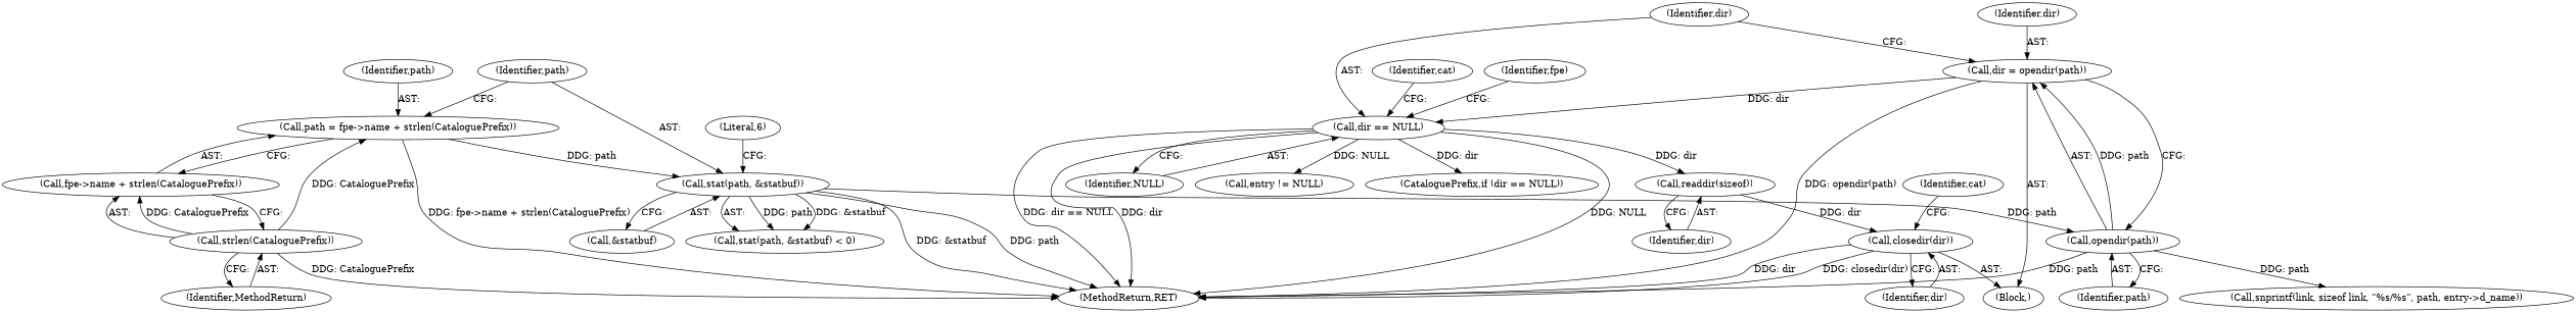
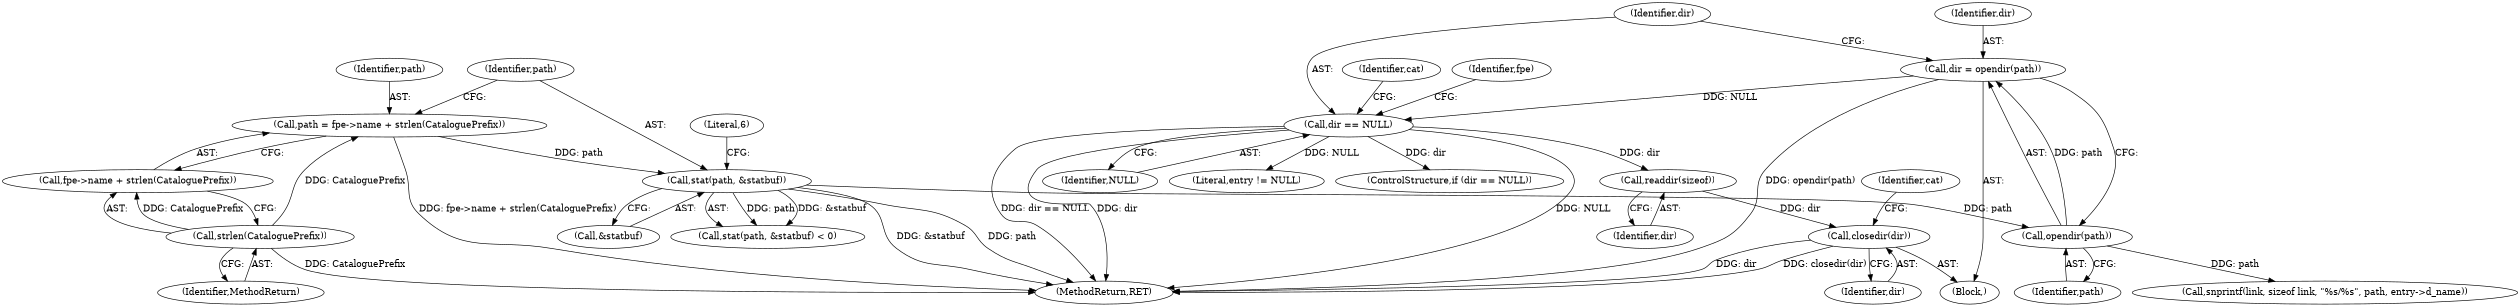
  digraph {
    n1 [label="(Call,closedir(dir))"]
    n2 [label="(MethodReturn,RET)"]
    n3 [label="(Block,)"]
    n4 [label="(Identifier,dir)"]
    n5 [label="(Call,readdir(sizeof))"]
    n6 [label="(Identifier,dir)"]
    n7 [label="(Call,dir == NULL)"]
    n8 [label="(Identifier,NULL)"]
-   n9 [label="(Call,entry != NULL)"]
-   n10 [label="(CataloguePrefix,if (dir == NULL))"]
+   n9 [label="(Literal,entry != NULL)"]
+   n10 [label="(ControlStructure,if (dir == NULL))"]
    n11 [label="(Call,dir = opendir(path))"]
    n12 [label="(Call,opendir(path))"]
    n13 [label="(Identifier,path)"]
    n14 [label="(Call,snprintf(link, sizeof link, \"%s/%s\", path, entry->d_name))"]
    n15 [label="(Call,stat(path, &statbuf))"]
    n16 [label="(Call,&statbuf)"]
    n17 [label="(Call,stat(path, &statbuf) < 0)"]
    n18 [label="(Call,path = fpe->name + strlen(CataloguePrefix))"]
    n19 [label="(Call,fpe->name + strlen(CataloguePrefix))"]
    n20 [label="(Call,strlen(CataloguePrefix))"]
    n21 [label="(Identifier,MethodReturn)"]
    n22 [label="(Identifier,dir)"]
    n23 [label="(Literal,6)"]
    n24 [label="(Identifier,path)"]
    n25 [label="(Identifier,cat)"]
    n26 [label="(Identifier,cat)"]
    n27 [label="(Identifier,fpe)"]
    n28 [label="(Identifier,dir)"]
    n29 [label="(Identifier,path)"]
    n1 -> n2 [label="DDG: dir"]
    n1 -> n2 [label="DDG: closedir(dir)"]
    n1 -> n3 [label="AST: "]
    n1 -> n4 [label="CFG: "]
    n4 -> n1 [label="AST: "]
    n5 -> n1 [label="DDG: dir"]
    n5 -> n6 [label="CFG: "]
    n6 -> n5 [label="AST: "]
    n7 -> n2 [label="DDG: dir == NULL"]
    n7 -> n2 [label="DDG: dir"]
    n7 -> n2 [label="DDG: NULL"]
    n7 -> n5 [label="DDG: dir"]
    n7 -> n8 [label="CFG: "]
    n7 -> n9 [label="DDG: NULL"]
    n7 -> n10 [label="DDG: dir"]
    n8 -> n7 [label="AST: "]
    n11 -> n2 [label="DDG: opendir(path)"]
    n11 -> n3 [label="AST: "]
-   n11 -> n7 [label="DDG: dir"]
+   n11 -> n7 [label="DDG: NULL"]
    n11 -> n12 [label="CFG: "]
-   n12 -> n2 [label="DDG: path"]
    n12 -> n11 [label="AST: "]
    n12 -> n11 [label="DDG: path"]
    n12 -> n13 [label="CFG: "]
    n12 -> n14 [label="DDG: path"]
    n13 -> n12 [label="AST: "]
    n15 -> n2 [label="DDG: &statbuf"]
    n15 -> n2 [label="DDG: path"]
    n15 -> n12 [label="DDG: path"]
    n15 -> n16 [label="CFG: "]
    n15 -> n17 [label="AST: "]
    n15 -> n17 [label="DDG: path"]
    n15 -> n17 [label="DDG: &statbuf"]
    n16 -> n15 [label="AST: "]
    n18 -> n2 [label="DDG: fpe->name + strlen(CataloguePrefix)"]
    n18 -> n15 [label="DDG: path"]
    n18 -> n19 [label="CFG: "]
    n19 -> n18 [label="AST: "]
    n19 -> n20 [label="CFG: "]
    n20 -> n2 [label="DDG: CataloguePrefix"]
    n20 -> n18 [label="DDG: CataloguePrefix"]
    n20 -> n19 [label="AST: "]
    n20 -> n19 [label="DDG: CataloguePrefix"]
    n20 -> n21 [label="CFG: "]
    n21 -> n20 [label="AST: "]
    n22 -> n7 [label="AST: "]
    n22 -> n11 [label="CFG: "]
    n23 -> n15 [label="CFG: "]
    n24 -> n15 [label="AST: "]
    n24 -> n18 [label="CFG: "]
    n25 -> n7 [label="CFG: "]
    n26 -> n1 [label="CFG: "]
    n27 -> n7 [label="CFG: "]
    n28 -> n11 [label="AST: "]
    n29 -> n18 [label="AST: "]
  }
